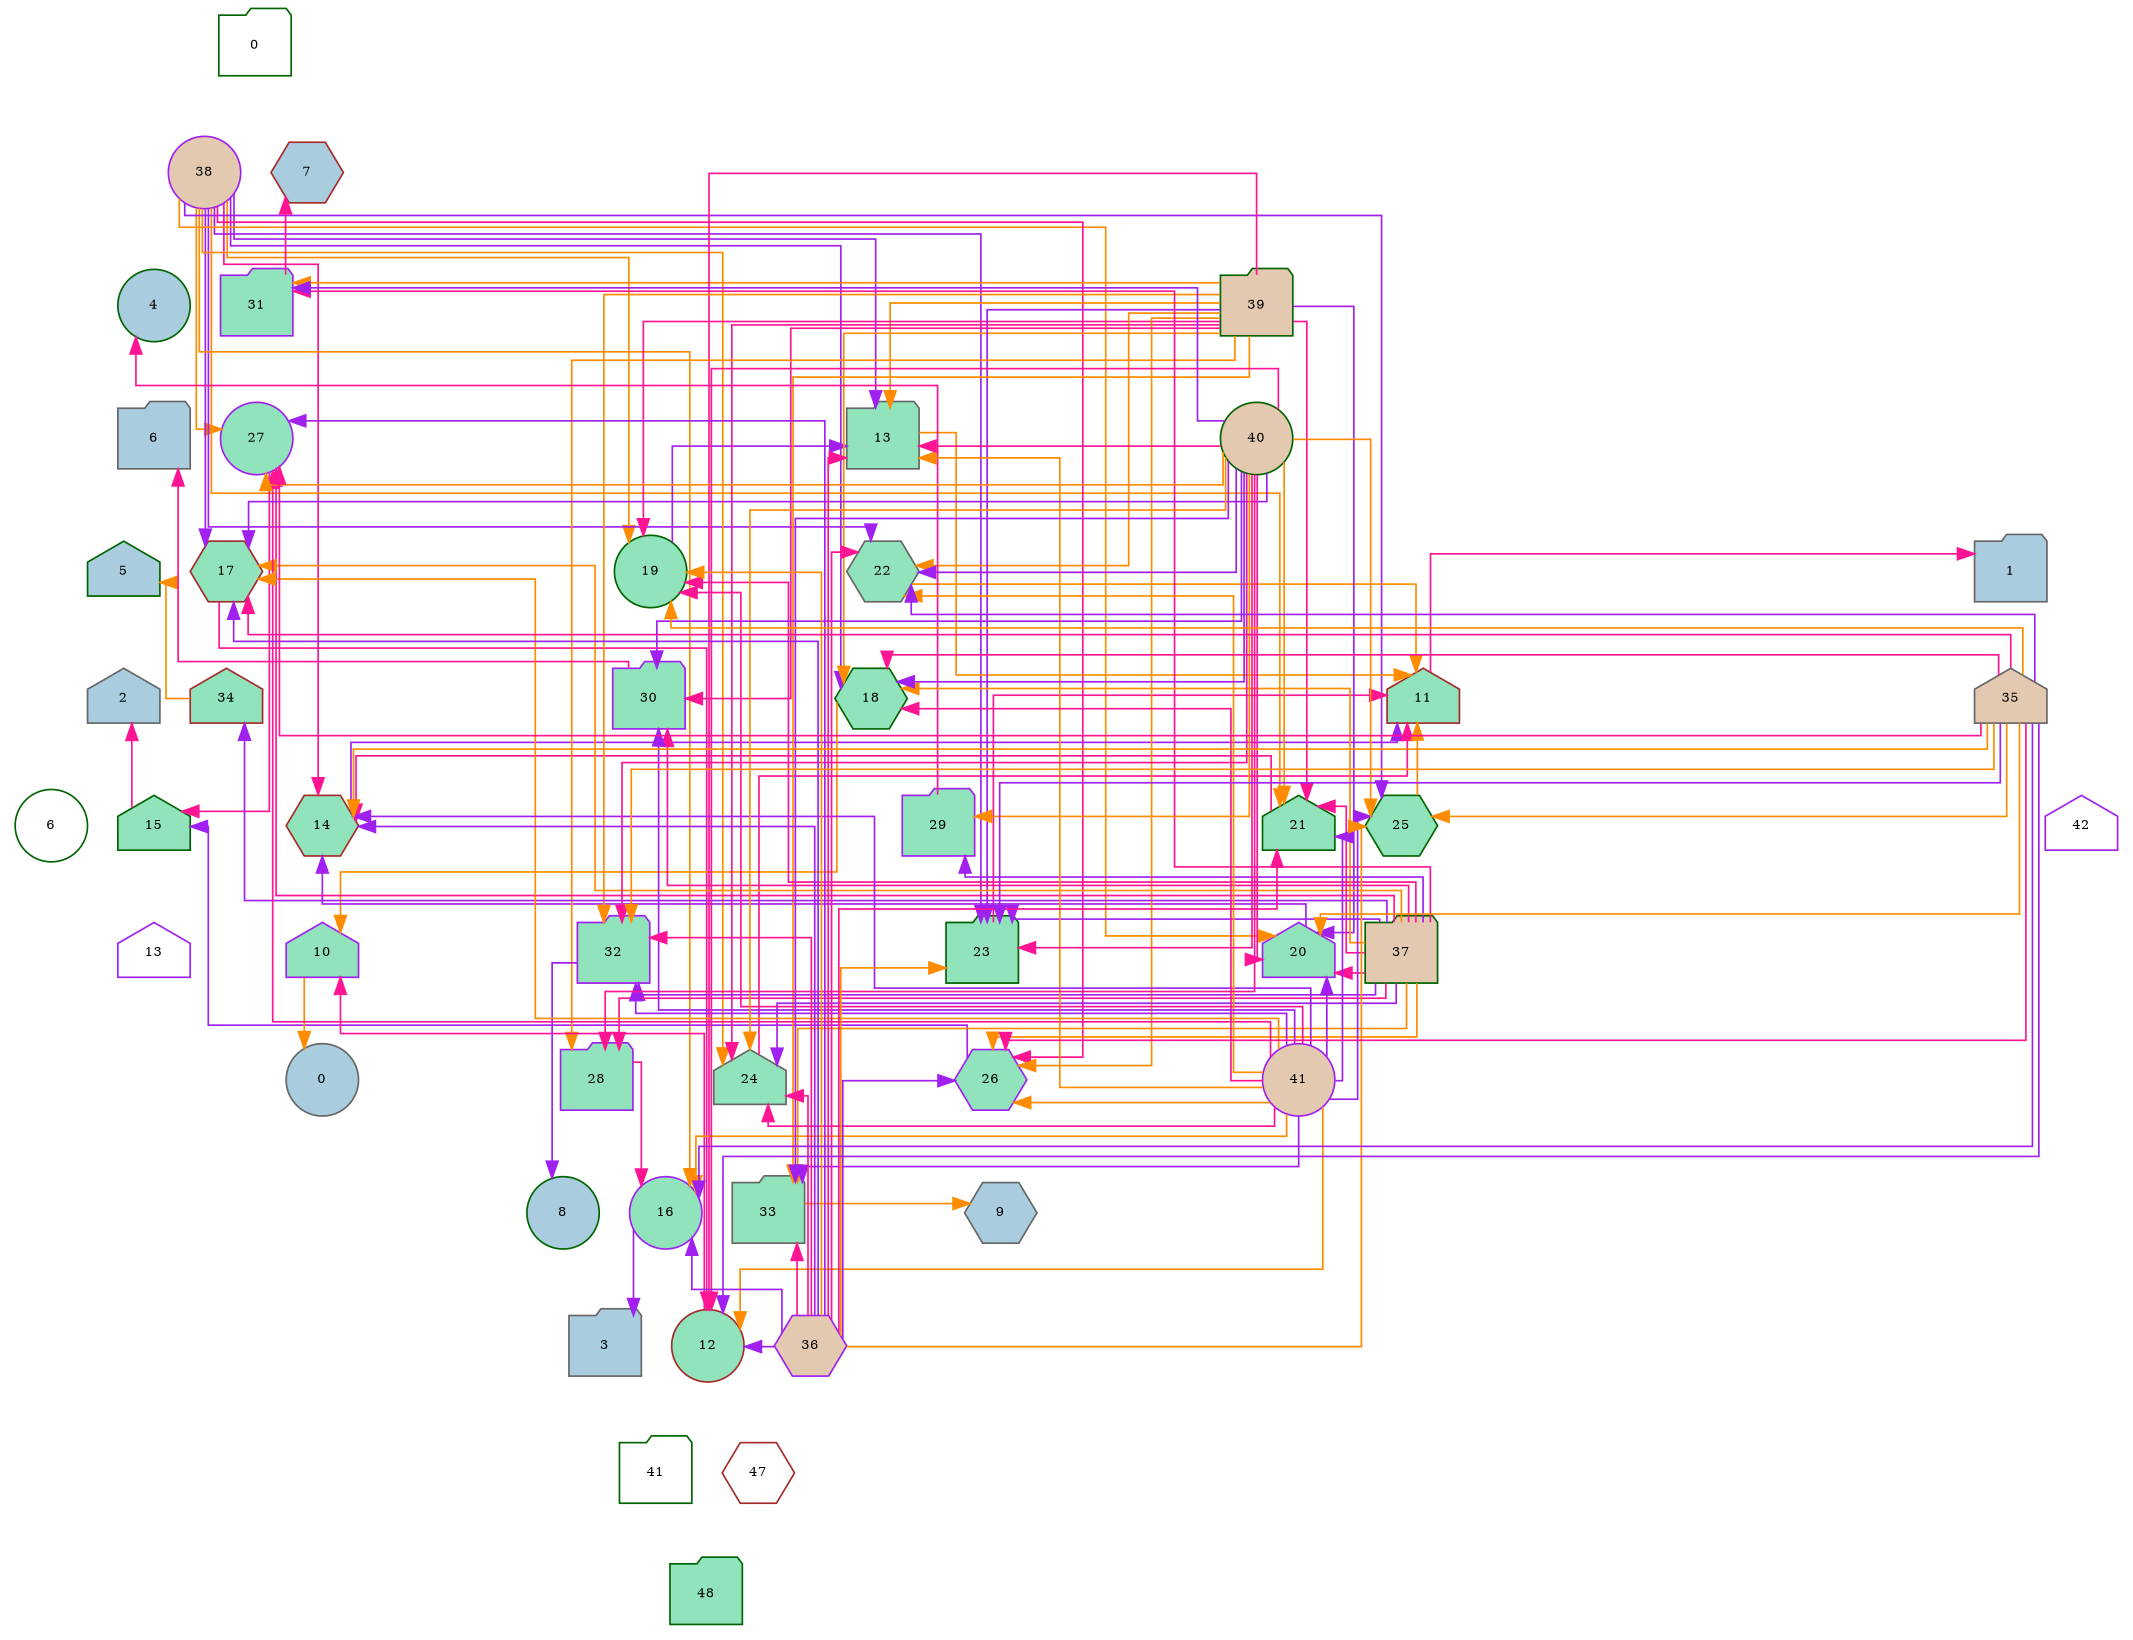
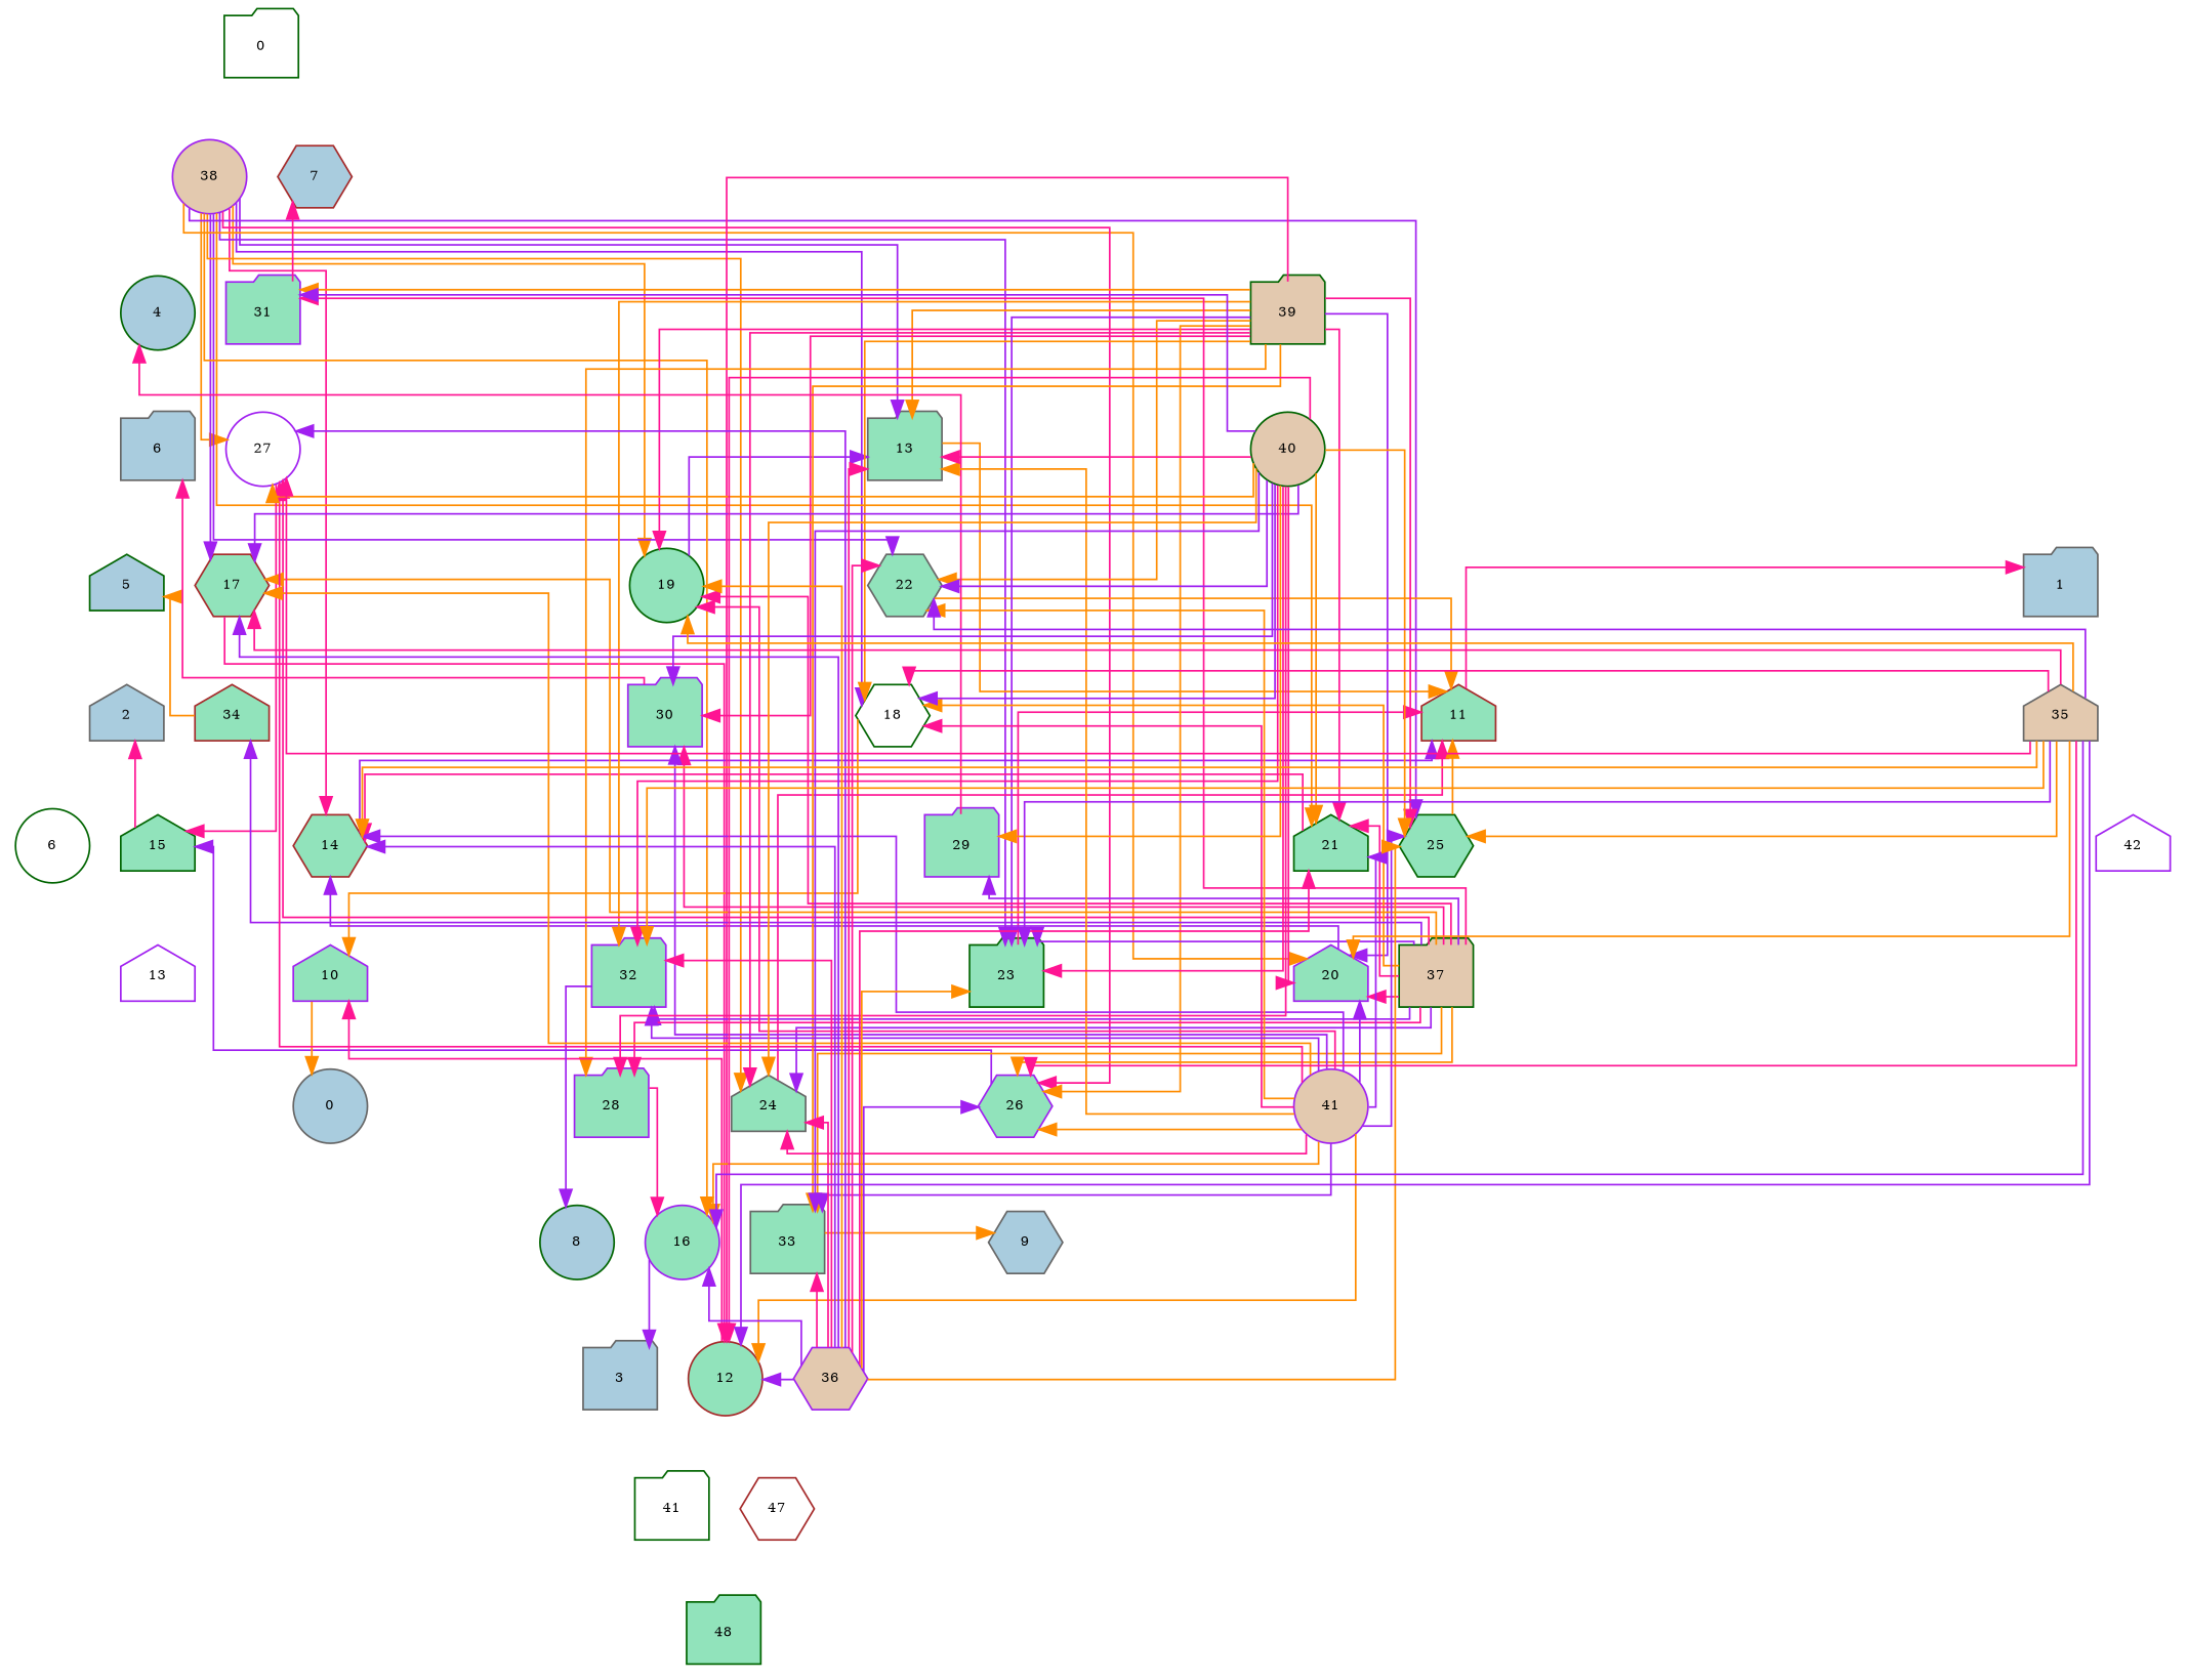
  digraph {
    rank=same
    rankdir=TB
    splines=ortho
    node [color=darkgreen fillcolor="#91e3bb" fixedsize=true fontsize=8 shape=folder style=filled]
    edge [constraint=false style=vis]
    n1 [fillcolor="#ffffff" label=0 width=0.6]
    n2 [color=purple fillcolor="#e3c9af" label=38 shape=circle width=0.6]
    n3 [color=brown fillcolor="#a9ccde" label=7 shape=hexagon width=0.6]
    n4 [fillcolor="#a9ccde" label=4 shape=circle width=0.6]
    n5 [color=purple label=31 width=0.6]
-   n6 [color=purple label=27 shape=circle width=0.6]
+   n6 [color=purple fillcolor="#ffffff" label=27 shape=circle width=0.6]
    n7 [color=brown label=17 shape=hexagon width=0.6]
    n8 [color=gray40 label=13 width=0.6]
    n9 [label=19 shape=circle width=0.6]
    n10 [color=brown label=14 shape=hexagon width=0.6]
    n11 [color=gray40 label=22 shape=hexagon width=0.6]
-   n12 [label=18 shape=hexagon width=0.6]
+   n12 [fillcolor="#ffffff" label=18 shape=hexagon width=0.6]
    n13 [label=21 shape=house width=0.6]
    n14 [label=23 width=0.6]
    n15 [color=gray40 label=24 shape=house width=0.6]
    n16 [color=purple label=16 shape=circle width=0.6]
    n17 [label=25 shape=hexagon width=0.6]
    n18 [color=purple label=20 shape=house width=0.6]
    n19 [color=purple label=26 shape=hexagon width=0.6]
    n20 [fillcolor="#e3c9af" label=39 width=0.6]
    n21 [color=gray40 fillcolor="#a9ccde" label=6 width=0.6]
    n22 [label=15 shape=house width=0.6]
    n23 [color=brown label=34 shape=house width=0.6]
    n24 [color=purple label=30 width=0.6]
    n25 [color=brown label=12 shape=circle width=0.6]
    n26 [color=brown label=11 shape=house width=0.6]
    n27 [color=purple label=10 shape=house width=0.6]
    n28 [color=purple label=32 width=0.6]
    n29 [color=purple label=29 width=0.6]
    n30 [color=gray40 label=33 width=0.6]
    n31 [color=gray40 fillcolor="#a9ccde" label=3 width=0.6]
    n32 [fillcolor="#e3c9af" label=37 width=0.6]
    n33 [color=purple fillcolor="#e3c9af" label=41 shape=circle width=0.6]
    n34 [color=gray40 fillcolor="#a9ccde" label=9 shape=hexagon width=0.6]
    n35 [fillcolor="#a9ccde" label=5 shape=house width=0.6]
    n36 [color=gray40 fillcolor="#a9ccde" label=2 shape=house width=0.6]
    n37 [fillcolor="#ffffff" label=6 shape=circle width=0.6]
    n38 [color=purple fillcolor="#ffffff" label=13 shape=house width=0.6]
    n39 [color=gray40 fillcolor="#a9ccde" label=0 shape=circle width=0.6]
    n40 [fillcolor="#e3c9af" label=40 shape=circle width=0.6]
    n41 [color=purple label=28 width=0.6]
    n42 [fillcolor="#ffffff" label=41 width=0.6]
    n43 [color=brown fillcolor="#ffffff" label=47 shape=hexagon width=0.6]
    n44 [fillcolor="#a9ccde" label=8 shape=circle width=0.6]
    n45 [color=gray40 fillcolor="#a9ccde" label=1 width=0.6]
    n46 [color=purple fillcolor="#e3c9af" label=36 shape=hexagon width=0.6]
    n47 [color=gray40 fillcolor="#e3c9af" label=35 shape=house width=0.6]
    n48 [color=purple fillcolor="#ffffff" label=42 shape=house width=0.6]
    n49 [label=48 width=0.6]
    n1 -> n2 [constraint=true style=invis]
    n1 -> n3 [constraint=true style=invis]
    n2 -> n4 [constraint=true style=invis]
    n2 -> n5 [constraint=true style=invis]
    n2 -> n6 [color=darkorange]
    n2 -> n7 [color=purple]
    n2 -> n8 [color=purple]
    n2 -> n9 [color=darkorange]
    n2 -> n10 [color=deeppink]
    n2 -> n11 [color=purple]
    n2 -> n12 [color=purple]
    n2 -> n13 [color=darkorange]
    n2 -> n14 [color=purple]
    n2 -> n15 [color=darkorange]
    n2 -> n16 [color=darkorange]
    n2 -> n17 [color=purple]
    n2 -> n18 [color=darkorange]
    n2 -> n19 [color=deeppink]
    n3 -> n5 [constraint=true style=invis]
    n3 -> n20 [constraint=true style=invis]
    n4 -> n6 [constraint=true style=invis]
    n4 -> n21 [constraint=true style=invis]
    n5 -> n3 [color=deeppink]
    n5 -> n6 [constraint=true style=invis]
    n5 -> n8 [constraint=true style=invis]
    n6 -> n7 [constraint=true style=invis]
    n6 -> n9 [constraint=true style=invis]
    n6 -> n22 [color=deeppink]
    n7 -> n23 [constraint=true style=invis]
    n7 -> n24 [constraint=true style=invis]
    n7 -> n25 [color=deeppink]
    n8 -> n9 [constraint=true style=invis]
    n8 -> n11 [constraint=true style=invis]
    n8 -> n26 [color=darkorange]
    n9 -> n8 [color=purple]
    n9 -> n12 [constraint=true style=invis]
    n9 -> n24 [constraint=true style=invis]
    n10 -> n26 [color=purple]
    n10 -> n27 [constraint=true style=invis]
    n10 -> n28 [constraint=true style=invis]
    n11 -> n12 [constraint=true style=invis]
    n11 -> n26 [color=darkorange]
    n11 -> n26 [constraint=true style=invis]
    n12 -> n13 [constraint=true style=invis]
    n12 -> n27 [color=darkorange]
    n12 -> n29 [constraint=true style=invis]
    n13 -> n10 [color=deeppink]
    n13 -> n14 [constraint=true style=invis]
    n13 -> n18 [constraint=true style=invis]
    n14 -> n15 [constraint=true style=invis]
    n14 -> n19 [constraint=true style=invis]
    n14 -> n26 [color=deeppink]
    n15 -> n16 [constraint=true style=invis]
    n15 -> n26 [color=deeppink]
    n15 -> n30 [constraint=true style=invis]
    n16 -> n25 [constraint=true style=invis]
    n16 -> n31 [color=purple]
    n16 -> n31 [constraint=true style=invis]
    n17 -> n18 [constraint=true style=invis]
    n17 -> n26 [color=darkorange]
    n17 -> n32 [constraint=true style=invis]
    n18 -> n10 [color=purple]
    n18 -> n19 [constraint=true style=invis]
    n18 -> n33 [constraint=true style=invis]
    n19 -> n22 [color=purple]
    n19 -> n30 [constraint=true style=invis]
    n19 -> n34 [constraint=true style=invis]
    n20 -> n5 [color=darkorange]
    n20 -> n8 [color=darkorange]
    n20 -> n8 [constraint=true style=invis]
    n20 -> n9 [color=deeppink]
    n20 -> n11 [color=darkorange]
    n20 -> n12 [color=darkorange]
    n20 -> n13 [color=deeppink]
    n20 -> n14 [color=purple]
    n20 -> n15 [color=deeppink]
+   n20 -> n17 [color=deeppink]
    n20 -> n18 [color=purple]
    n20 -> n19 [color=darkorange]
    n20 -> n24 [color=deeppink]
    n20 -> n25 [color=deeppink]
    n20 -> n28 [color=darkorange]
    n20 -> n30 [color=darkorange]
    n20 -> n40 [constraint=true style=invis]
    n20 -> n41 [color=darkorange]
    n21 -> n7 [constraint=true style=invis]
    n21 -> n35 [constraint=true style=invis]
    n22 -> n27 [constraint=true style=invis]
    n22 -> n36 [color=deeppink]
    n22 -> n38 [constraint=true style=invis]
    n23 -> n10 [constraint=true style=invis]
    n23 -> n22 [constraint=true style=invis]
    n23 -> n35 [color=darkorange]
    n24 -> n10 [constraint=true style=invis]
    n24 -> n21 [color=deeppink]
    n24 -> n29 [constraint=true style=invis]
    n25 -> n27 [color=deeppink]
    n25 -> n42 [constraint=true style=invis]
    n25 -> n43 [constraint=true style=invis]
    n26 -> n13 [constraint=true style=invis]
    n26 -> n17 [constraint=true style=invis]
    n26 -> n45 [color=deeppink]
    n27 -> n39 [color=darkorange]
    n27 -> n39 [constraint=true style=invis]
    n27 -> n41 [constraint=true style=invis]
    n28 -> n15 [constraint=true style=invis]
    n28 -> n41 [constraint=true style=invis]
    n28 -> n44 [color=purple]
    n29 -> n4 [color=deeppink]
    n29 -> n14 [constraint=true style=invis]
    n29 -> n28 [constraint=true style=invis]
    n30 -> n25 [constraint=true style=invis]
    n30 -> n34 [color=darkorange]
    n30 -> n46 [constraint=true style=invis]
    n31 -> n42 [constraint=true style=invis]
    n32 -> n5 [color=deeppink]
    n32 -> n6 [color=deeppink]
    n32 -> n7 [color=darkorange]
    n32 -> n9 [color=deeppink]
    n32 -> n12 [color=darkorange]
    n32 -> n13 [color=deeppink]
    n32 -> n14 [color=purple]
    n32 -> n15 [color=purple]
    n32 -> n18 [color=deeppink]
    n32 -> n19 [color=darkorange]
    n32 -> n23 [color=purple]
    n32 -> n24 [color=deeppink]
    n32 -> n28 [color=purple]
    n32 -> n29 [color=purple]
    n32 -> n30 [color=darkorange]
    n32 -> n33 [constraint=true style=invis]
    n32 -> n41 [color=deeppink]
    n33 -> n6 [color=deeppink]
    n33 -> n7 [color=darkorange]
    n33 -> n8 [color=darkorange]
    n33 -> n9 [color=deeppink]
    n33 -> n10 [color=purple]
    n33 -> n11 [color=darkorange]
    n33 -> n12 [color=deeppink]
    n33 -> n13 [color=purple]
    n33 -> n15 [color=deeppink]
    n33 -> n16 [color=darkorange]
    n33 -> n17 [color=purple]
    n33 -> n18 [color=purple]
    n33 -> n19 [color=darkorange]
    n33 -> n24 [color=purple]
    n33 -> n25 [color=darkorange]
    n33 -> n28 [color=purple]
    n33 -> n30 [color=purple]
    n33 -> n34 [constraint=true style=invis]
    n34 -> n46 [constraint=true style=invis]
    n35 -> n23 [constraint=true style=invis]
    n35 -> n36 [constraint=true style=invis]
    n36 -> n22 [constraint=true style=invis]
    n36 -> n37 [constraint=true style=invis]
    n37 -> n38 [constraint=true style=invis]
    n38 -> n39 [constraint=true style=invis]
    n39 -> n44 [constraint=true style=invis]
    n40 -> n5 [color=purple]
    n40 -> n6 [color=darkorange]
    n40 -> n7 [color=purple]
    n40 -> n8 [color=deeppink]
    n40 -> n11 [color=purple]
    n40 -> n11 [constraint=true style=invis]
    n40 -> n12 [color=purple]
    n40 -> n13 [color=darkorange]
    n40 -> n14 [color=deeppink]
    n40 -> n15 [color=darkorange]
    n40 -> n17 [color=darkorange]
    n40 -> n18 [color=deeppink]
    n40 -> n24 [color=purple]
    n40 -> n25 [color=deeppink]
    n40 -> n28 [color=deeppink]
    n40 -> n29 [color=darkorange]
    n40 -> n30 [color=purple]
    n40 -> n41 [color=deeppink]
    n40 -> n45 [constraint=true style=invis]
    n41 -> n16 [color=deeppink]
    n41 -> n16 [constraint=true style=invis]
    n41 -> n44 [constraint=true style=invis]
    n42 -> n49 [constraint=true style=invis]
    n43 -> n49 [constraint=true style=invis]
    n44 -> n31 [constraint=true style=invis]
    n45 -> n26 [constraint=true style=invis]
    n45 -> n47 [constraint=true style=invis]
    n46 -> n6 [color=purple]
    n46 -> n7 [color=purple]
    n46 -> n8 [color=deeppink]
    n46 -> n9 [color=darkorange]
    n46 -> n10 [color=purple]
    n46 -> n11 [color=deeppink]
    n46 -> n13 [color=deeppink]
    n46 -> n14 [color=darkorange]
    n46 -> n15 [color=deeppink]
    n46 -> n16 [color=purple]
    n46 -> n17 [color=darkorange]
    n46 -> n19 [color=purple]
    n46 -> n25 [color=purple]
    n46 -> n28 [color=deeppink]
    n46 -> n30 [color=deeppink]
    n46 -> n43 [constraint=true style=invis]
    n47 -> n6 [color=deeppink]
    n47 -> n7 [color=deeppink]
    n47 -> n9 [color=darkorange]
    n47 -> n10 [color=darkorange]
    n47 -> n11 [color=purple]
    n47 -> n12 [color=deeppink]
    n47 -> n14 [color=purple]
    n47 -> n16 [color=purple]
    n47 -> n17 [color=darkorange]
    n47 -> n17 [constraint=true style=invis]
    n47 -> n18 [color=darkorange]
    n47 -> n19 [color=deeppink]
    n47 -> n25 [color=purple]
    n47 -> n28 [color=darkorange]
    n47 -> n48 [constraint=true style=invis]
    n48 -> n32 [constraint=true style=invis]
  }
